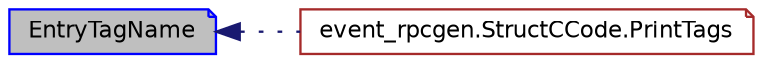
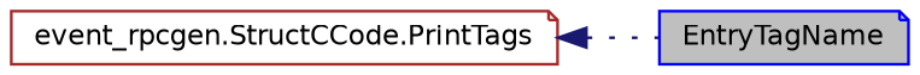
  digraph {
    rankdir=LR
    node [fontname=Helvetica fontsize=10 shape=note style=filled]
    n1 [color=blue fillcolor=grey75 fontcolor=black height=0.2 label=EntryTagName width=0.4]
    n2 [color=brown fillcolor=white height=0.2 label="event_rpcgen.StructCCode.PrintTags" width=0.4]
-   n1 -> n2 [color=midnightblue dir=back fontname=Helvetica fontsize=10 labelfontname=Helvetica labelfontsize=10 style=dotted]
+   n2 -> n1 [color=midnightblue dir=back fontname=Helvetica fontsize=10 labelfontname=Helvetica labelfontsize=10 style=dotted]
  }
